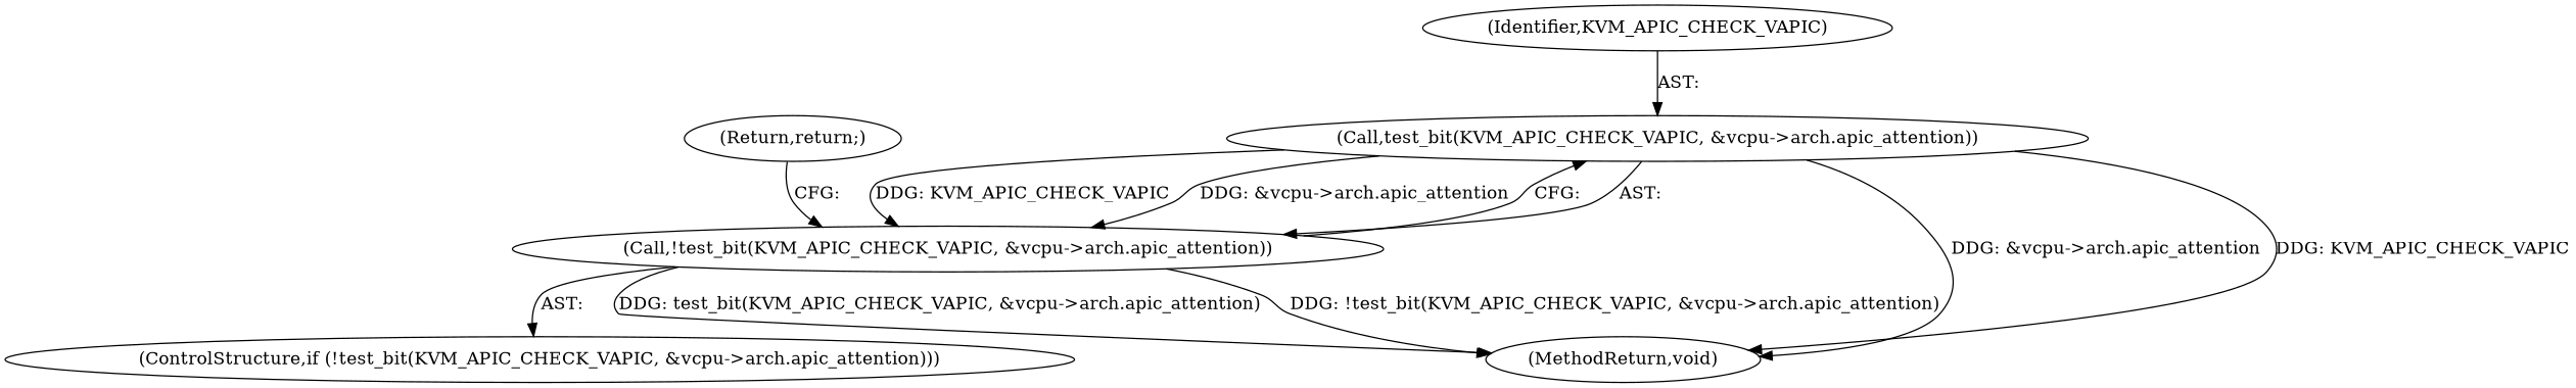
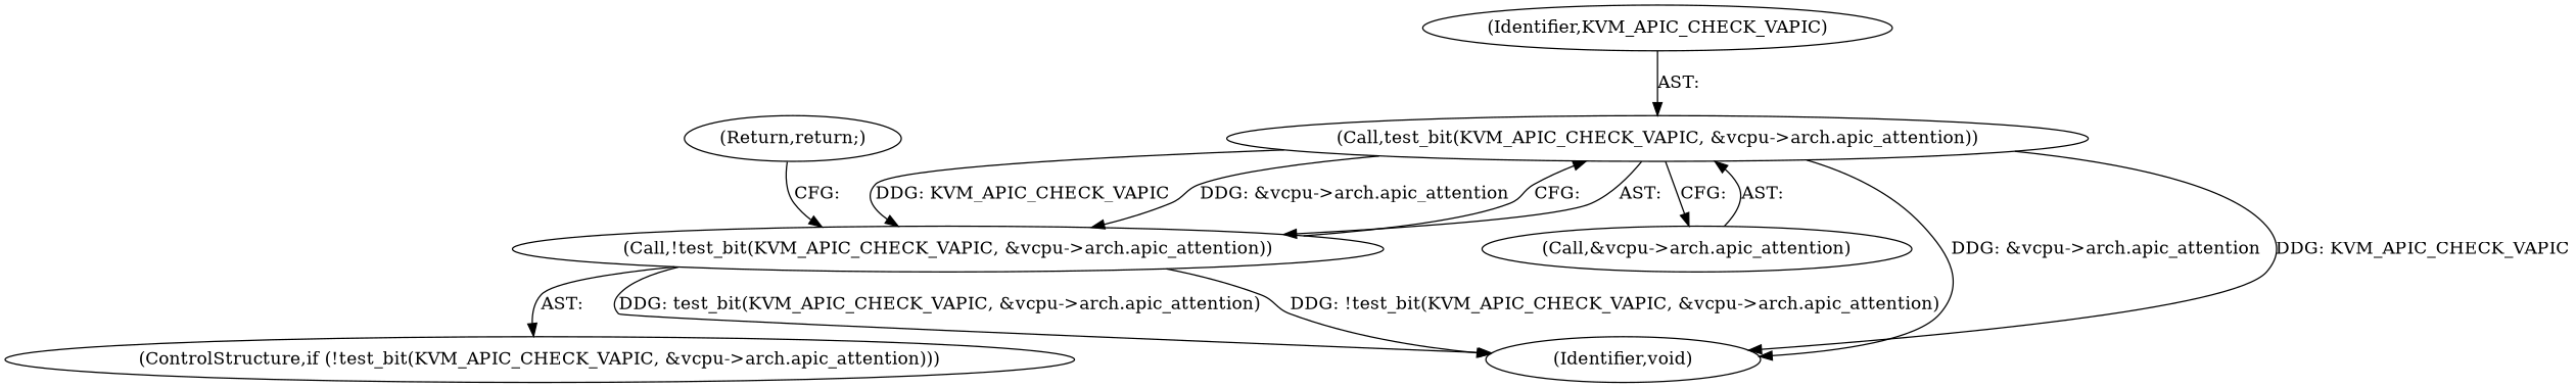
  digraph {
    n1 [label="(Call,test_bit(KVM_APIC_CHECK_VAPIC, &vcpu->arch.apic_attention))"]
    n2 [label="(Call,!test_bit(KVM_APIC_CHECK_VAPIC, &vcpu->arch.apic_attention))"]
-   n4 [label="(MethodReturn,void)"]
+   n3 [label="(Call,&vcpu->arch.apic_attention)"]
+   n4 [label="(Identifier,void)"]
    n5 [label="(ControlStructure,if (!test_bit(KVM_APIC_CHECK_VAPIC, &vcpu->arch.apic_attention)))"]
    n6 [label="(Identifier,KVM_APIC_CHECK_VAPIC)"]
    n7 [label="(Return,return;)"]
    n1 -> n2 [label="AST: "]
    n1 -> n2 [label="DDG: KVM_APIC_CHECK_VAPIC"]
    n1 -> n2 [label="DDG: &vcpu->arch.apic_attention"]
+   n1 -> n3 [label="CFG: "]
    n1 -> n4 [label="DDG: &vcpu->arch.apic_attention"]
    n1 -> n4 [label="DDG: KVM_APIC_CHECK_VAPIC"]
    n2 -> n1 [label="CFG: "]
    n2 -> n4 [label="DDG: test_bit(KVM_APIC_CHECK_VAPIC, &vcpu->arch.apic_attention)"]
    n2 -> n4 [label="DDG: !test_bit(KVM_APIC_CHECK_VAPIC, &vcpu->arch.apic_attention)"]
    n2 -> n5 [label="AST: "]
+   n3 -> n1 [label="AST: "]
    n6 -> n1 [label="AST: "]
    n7 -> n2 [label="CFG: "]
  }
